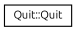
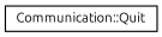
  digraph {
    rankdir=LR
    fontname=Ubuntu
-   n1 [color=black fillcolor=white fontname=Ubuntu fontsize=10 height=0.2 label="Quit::Quit" shape=record style=filled width=0.4]
+   n1 [color=black fillcolor=white fontname=Ubuntu fontsize=10 height=0.2 label="Communication::Quit" shape=record style=filled width=0.4]
  }
